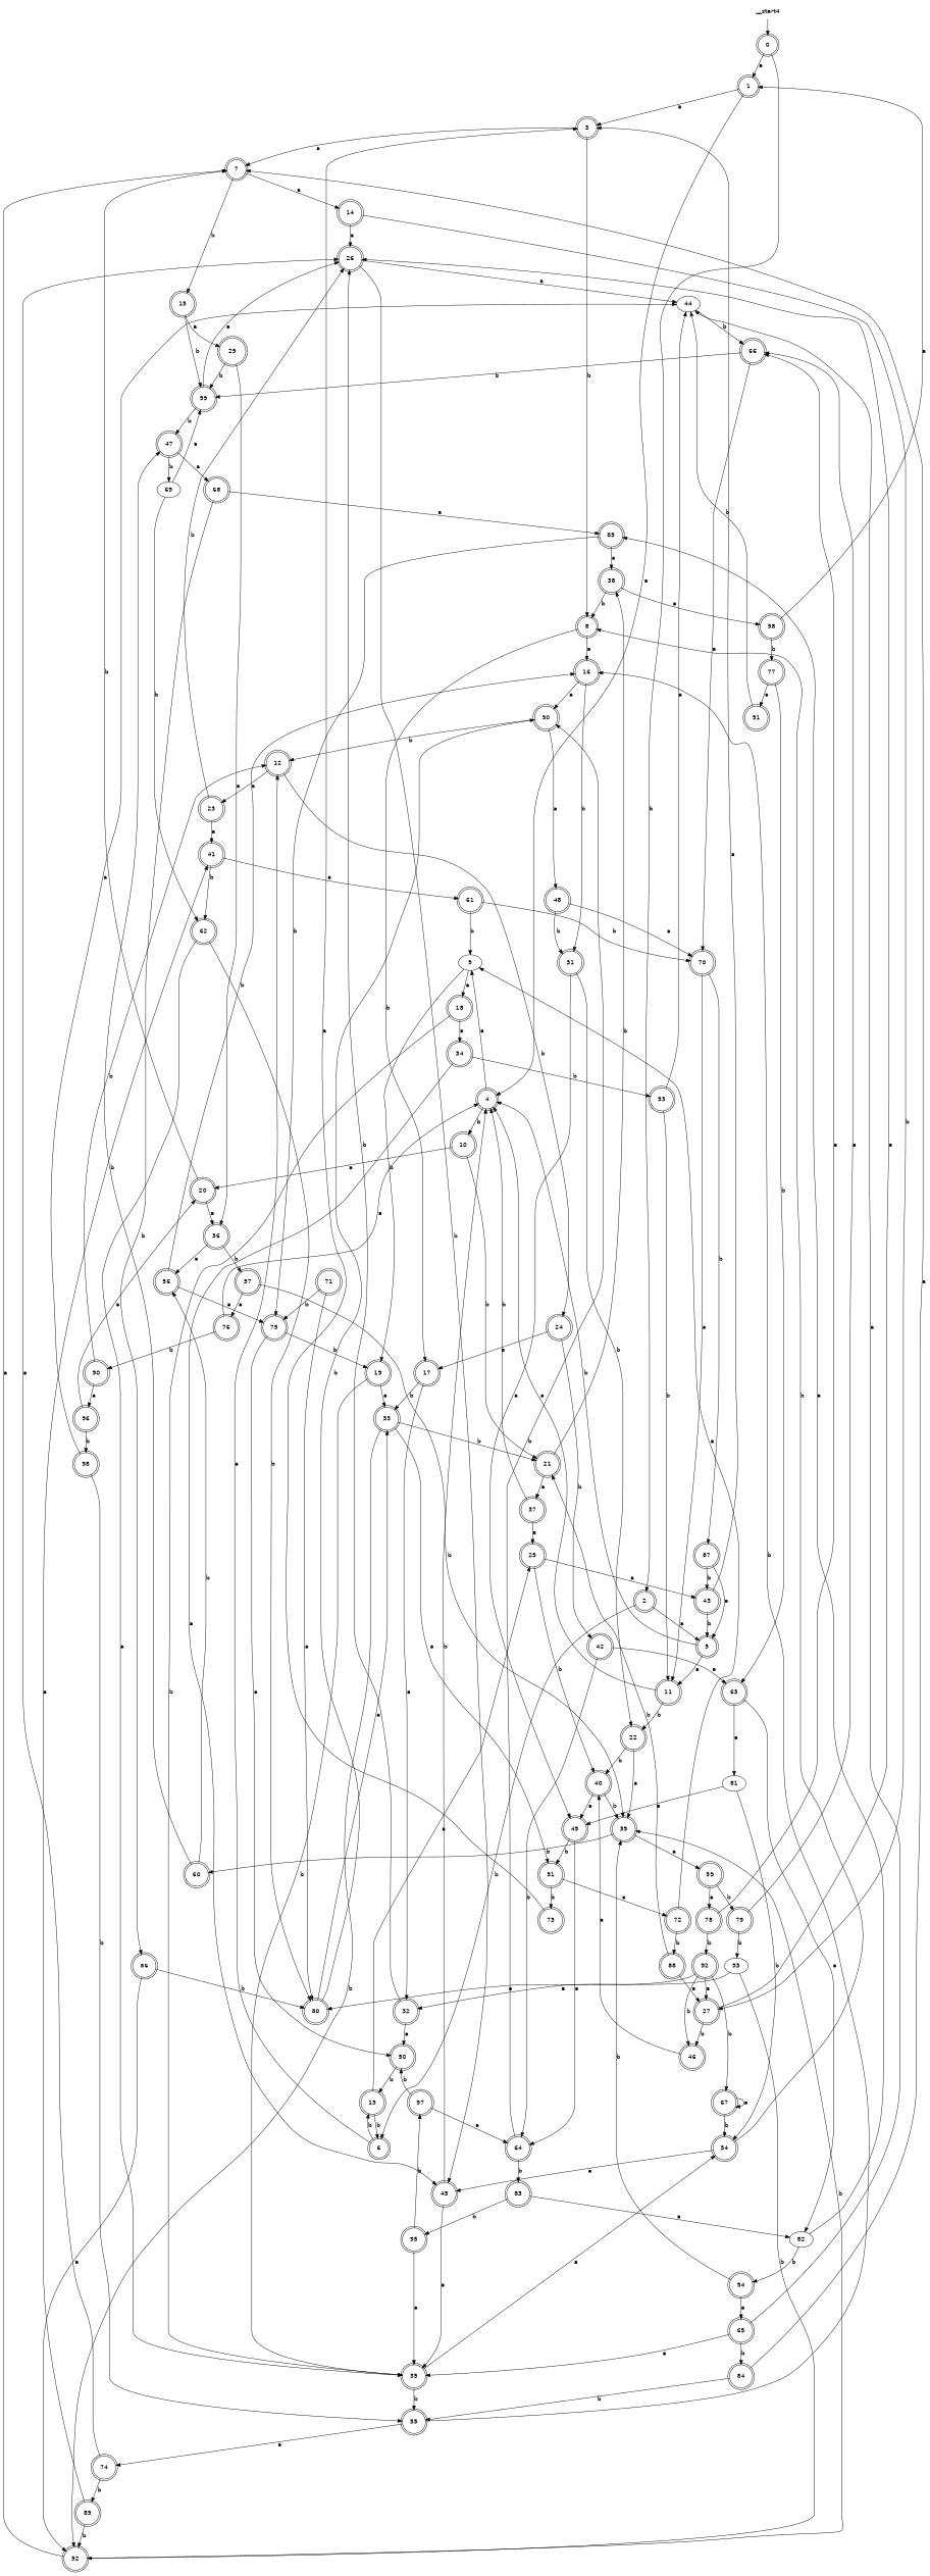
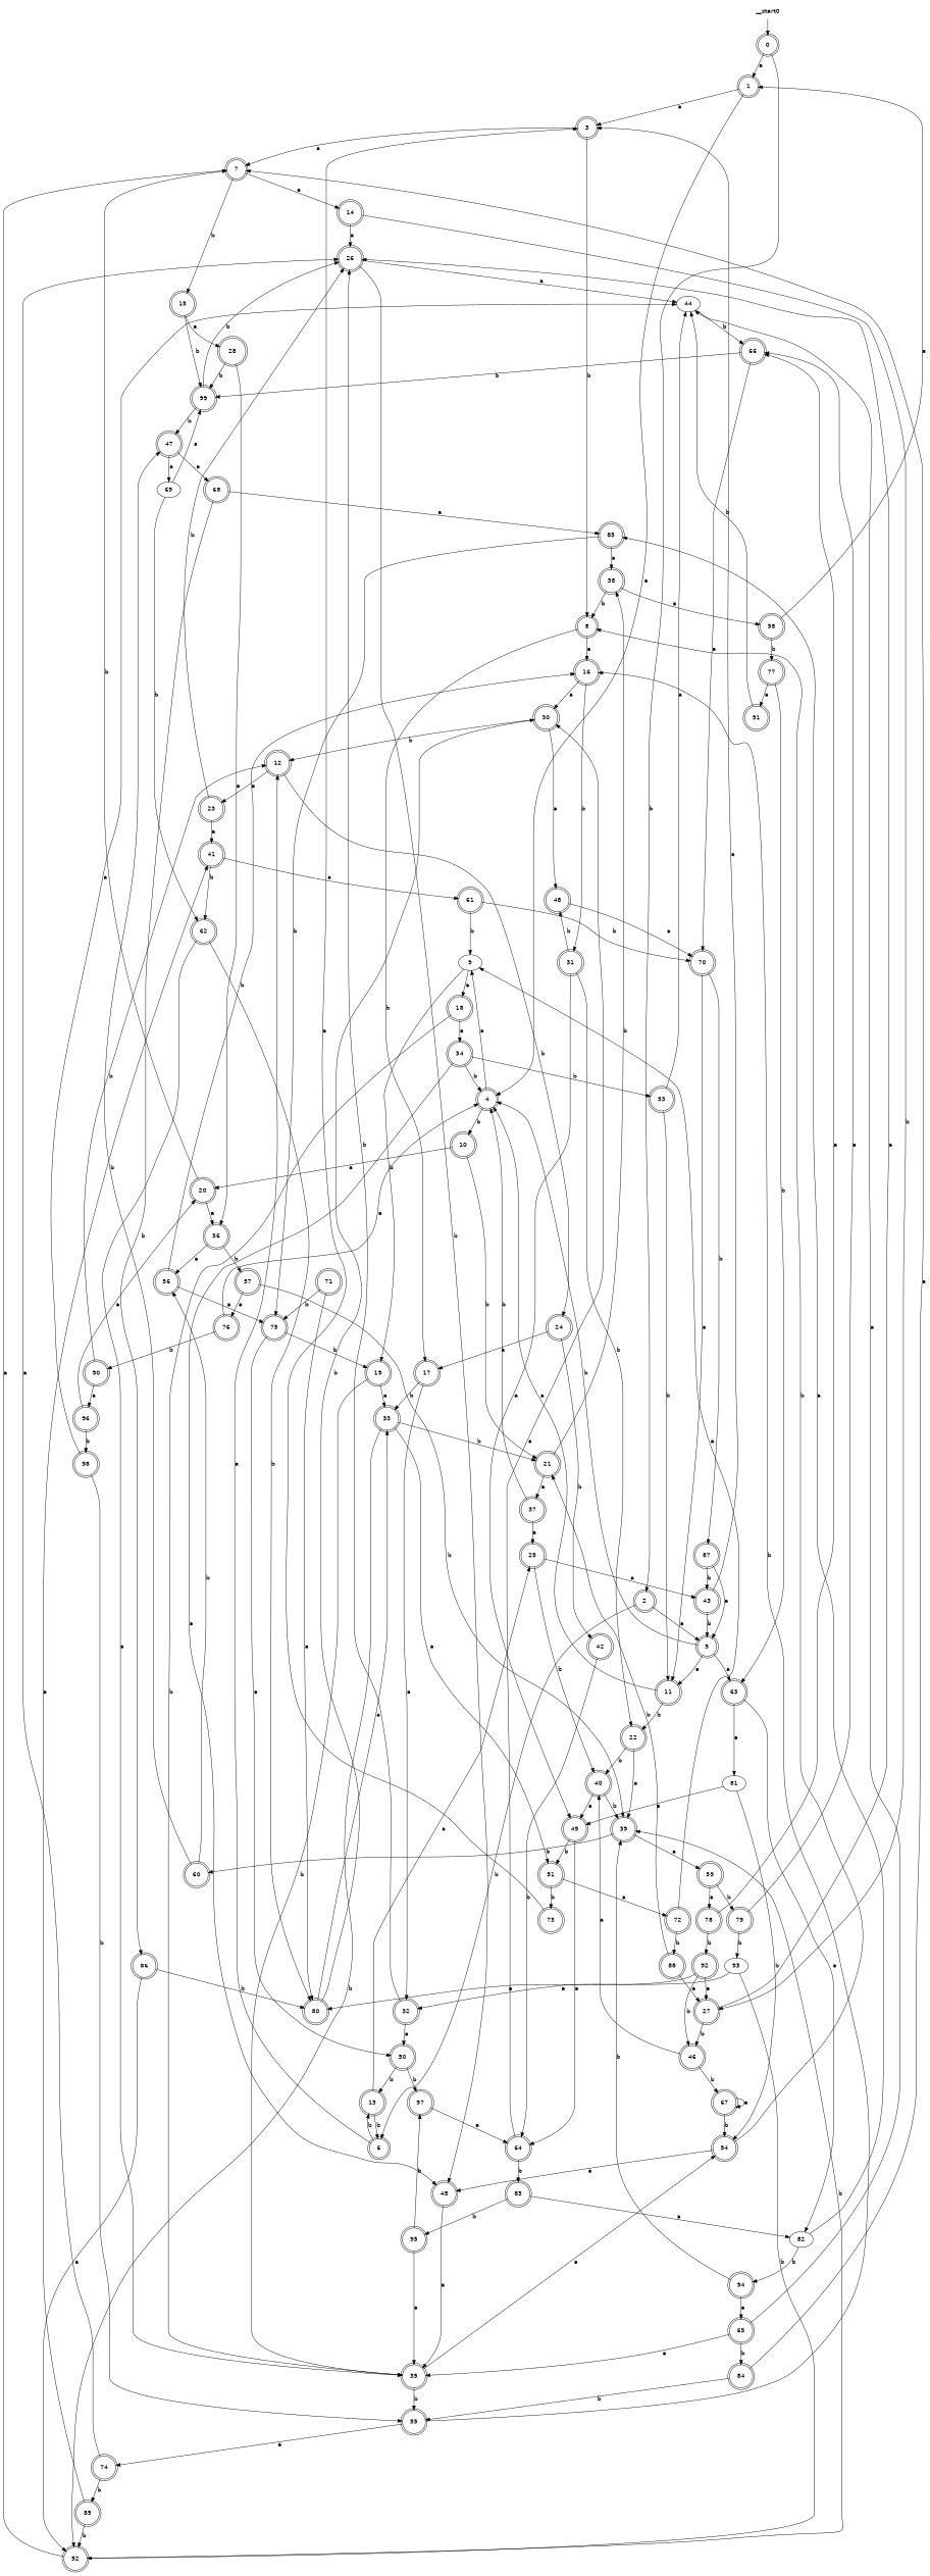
  digraph {
    fontname="DejaVu Sans"
    node [fontname="DejaVu Sans" shape=doublecircle]
    edge [fontname="DejaVu Sans"]
-   __start0 [shape=none label=__start4]
+   __start0 [shape=none]
    0
    1
    2
    3
    4
    5
    6
    7
    8
    9 [shape=""]
    10
    11
    12
    13
    14
    15
    16
    17
    18
    19
    20
    21
    22
    23
    24
    25
    26
    27
-   28 [label=29]
+   28
    n31 [label=99]
    30
    31
    32
    33
    34
    35
    36
    37
    38
    39
    40
    41
    42
    43
    44 [shape=""]
    45
    46
    47
    48
    49
    50
    51
    52
    53
    54
    55
    56
    57
    58
    59
    60
    61
    62
    63
    64
    66
    67
    68
    69 [shape=""]
    70
    72
    73
    74
    75
    76
    77
    78
    79
    80
    81 [shape=""]
    82 [shape=""]
    83
    65
    84
    85
    86
    87
    71
    88
    89
    90
    91
    92
    93 [shape=""]
    94
    95
    96
    97
    98
    __start0 -> 0
    0 -> 1 [label=a]
    0 -> 2 [label=b]
    1 -> 3 [label=a]
    1 -> 4 [label=a]
    2 -> 5 [label=a]
    2 -> 6 [label=b]
    3 -> 7 [label=a]
    3 -> 8 [label=b]
    4 -> 9 [label=a]
    4 -> 10 [label=b]
    5 -> 4 [label=b]
    5 -> 11 [label=a]
    6 -> 12 [label=a]
    6 -> 13 [label=b]
    7 -> 14 [label=a]
    7 -> 15 [label=b]
    8 -> 16 [label=a]
    8 -> 17 [label=b]
    9 -> 18 [label=a]
    9 -> 19 [label=b]
    10 -> 20 [label=a]
    10 -> 21 [label=b]
    11 -> 4 [label=a]
    11 -> 22 [label=b]
    12 -> 23 [label=a]
    12 -> 24 [label=b]
    13 -> 6 [label=b]
    13 -> 25 [label=a]
    14 -> 26 [label=a]
    14 -> 27 [label=b]
    15 -> 28 [label=a]
    15 -> n31 [label=b]
    16 -> 30 [label=a]
    16 -> 31 [label=b]
    17 -> 32 [label=a]
    17 -> 33 [label=b]
    18 -> 34 [label=a]
    18 -> 35 [label=b]
    19 -> 33 [label=a]
    19 -> 35 [label=b]
    20 -> 7 [label=b]
    20 -> 36 [label=a]
    21 -> 37 [label=a]
    21 -> 38 [label=b]
    22 -> 39 [label=a]
    22 -> 40 [label=b]
    23 -> 26 [label=b]
    23 -> 41 [label=a]
    24 -> 17 [label=a]
    24 -> 42 [label=b]
    25 -> 40 [label=b]
    25 -> 43 [label=a]
    26 -> 44 [label=a]
    26 -> 45 [label=b]
    27 -> 26 [label=a]
    27 -> 46 [label=b]
    28 -> n31 [label=b]
    28 -> 36 [label=a]
-   n31 -> 26 [label=a]
+   n31 -> 26 [label=b]
    n31 -> 47 [label=b]
    30 -> 12 [label=b]
    30 -> 48 [label=a]
    31 -> 22 [label=b]
    31 -> 49 [label=a]
    32 -> 26 [label=b]
    32 -> 50 [label=a]
    33 -> 21 [label=b]
    33 -> 51 [label=a]
    33 -> 52 [label=b]
    34 -> 45 [label=a]
    34 -> 53 [label=b]
    35 -> 54 [label=a]
    35 -> 55 [label=b]
    36 -> 56 [label=a]
    36 -> 57 [label=b]
    37 -> 4 [label=b]
    37 -> 25 [label=a]
    38 -> 8 [label=b]
    38 -> 58 [label=a]
    39 -> 59 [label=a]
    39 -> 60 [label=b]
    40 -> 39 [label=b]
    40 -> 49 [label=a]
    41 -> 61 [label=a]
    41 -> 62 [label=b]
-   42 -> 63 [label=a]
+   5 -> 63 [label=a]
    42 -> 64 [label=b]
    43 -> 3 [label=a]
    43 -> 5 [label=b]
    44 -> 66 [label=b]
-   45 -> 4 [label=b]
+   34 -> 4 [label=b]
    45 -> 35 [label=a]
    46 -> 40 [label=a]
-   92 -> 67 [label=b]
+   46 -> 67 [label=b]
    47 -> 68 [label=a]
-   47 -> 69 [label=b]
-   48 -> 31 [label=b]
+   47 -> 69 [label=a]
+   31 -> 48 [label=b]
    48 -> 70 [label=a]
    49 -> 51 [label=b]
    49 -> 64 [label=a]
    50 -> 13 [label=b]
    51 -> 72 [label=a]
    51 -> 73 [label=b]
    52 -> 7 [label=a]
    52 -> 39 [label=b]
    53 -> 11 [label=b]
    53 -> 44 [label=a]
    54 -> 8 [label=b]
    54 -> 45 [label=a]
    55 -> 16 [label=b]
    55 -> 74 [label=a]
    56 -> 16 [label=b]
    56 -> 75 [label=a]
    57 -> 39 [label=b]
    57 -> 76 [label=a]
    58 -> 1 [label=a]
    58 -> 77 [label=b]
    59 -> 78 [label=a]
    59 -> 79 [label=b]
    60 -> 47 [label=b]
    60 -> 56 [label=b]
    61 -> 9 [label=b]
    61 -> 70 [label=b]
    62 -> 35 [label=a]
    62 -> 80 [label=b]
    63 -> 81 [label=a]
    63 -> 82 [label=a]
-   64 -> 30 [label=b]
+   64 -> 30 [label=a]
    64 -> 83 [label=b]
    66 -> n31 [label=b]
    66 -> 70 [label=a]
    67 -> 54 [label=b]
    67 -> 67 [label=a]
    68 -> 85 [label=a]
    68 -> 86 [label=b]
    69 -> n31 [label=a]
    69 -> 62 [label=b]
    70 -> 11 [label=a]
    70 -> 87 [label=b]
    72 -> 9 [label=a]
    72 -> 88 [label=b]
    73 -> 3 [label=a]
    74 -> 26 [label=a]
    74 -> 89 [label=b]
    75 -> 19 [label=b]
    75 -> 50 [label=a]
    76 -> 4 [label=a]
    76 -> 90 [label=b]
    77 -> 63 [label=b]
    77 -> 91 [label=a]
    78 -> 66 [label=a]
    78 -> 92 [label=b]
    79 -> 66 [label=a]
    79 -> 93 [label=b]
    80 -> 30 [label=b]
    80 -> 33 [label=a]
    81 -> 49 [label=a]
    81 -> 54 [label=b]
    82 -> 85 [label=a]
    82 -> 94 [label=b]
    83 -> 82 [label=a]
    83 -> 95 [label=b]
    65 -> 35 [label=a]
    65 -> 44 [label=a]
    65 -> 84 [label=b]
    84 -> 7 [label=a]
    84 -> 55 [label=b]
    85 -> 38 [label=a]
    85 -> 75 [label=b]
    86 -> 52 [label=a]
    86 -> 80 [label=b]
    87 -> 5 [label=a]
    87 -> 43 [label=b]
    71 -> 75 [label=b]
    71 -> 80 [label=a]
    88 -> 21 [label=b]
    88 -> 27 [label=a]
    89 -> 41 [label=a]
    89 -> 52 [label=b]
    90 -> 12 [label=b]
    90 -> 96 [label=a]
    91 -> 44 [label=b]
    92 -> 27 [label=a]
    92 -> 46 [label=b]
    92 -> 80 [label=a]
    93 -> 32 [label=a]
    93 -> 52 [label=b]
    94 -> 39 [label=b]
    94 -> 65 [label=a]
    95 -> 35 [label=a]
    95 -> 97 [label=b]
    96 -> 20 [label=a]
    96 -> 98 [label=b]
-   97 -> 50 [label=b]
+   50 -> 97 [label=b]
    97 -> 64 [label=a]
    98 -> 44 [label=a]
    98 -> 55 [label=b]
  }
